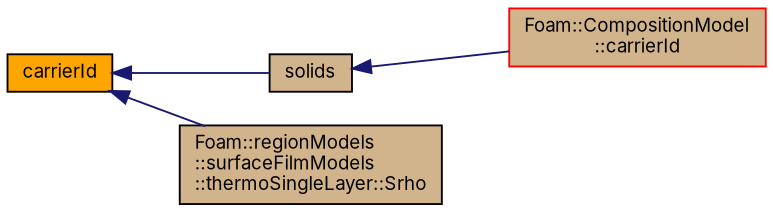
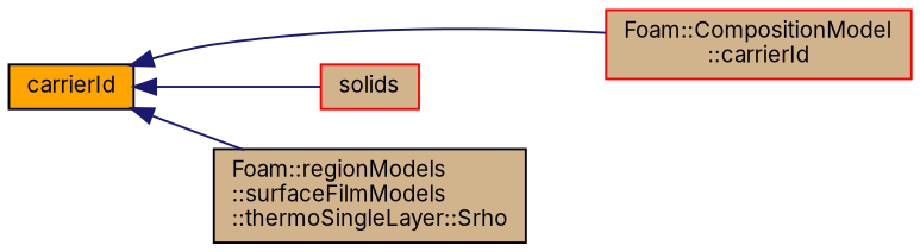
  digraph {
    fontname=Inter
    rankdir=LR
    node [color=black fillcolor=tan fontname=Inter fontsize=10 shape=record style=filled]
    edge [color=midnightblue dir=back fontname=Inter fontsize=10 labelfontname=Helvetica labelfontsize=10 style=solid]
    n1 [fillcolor=orange fontcolor=black height=0.2 label=carrierId width=0.4]
    n2 [color=red height=0.2 label="Foam::CompositionModel\l::carrierId" width=0.4]
-   n3 [height=0.2 label=solids width=0.4]
+   n3 [color=red height=0.2 label=solids width=0.4]
    n4 [height=0.2 label="Foam::regionModels\l::surfaceFilmModels\l::thermoSingleLayer::Srho" width=0.4]
-   n3 -> n2
+   n1 -> n2
    n1 -> n3
    n1 -> n4
  }
